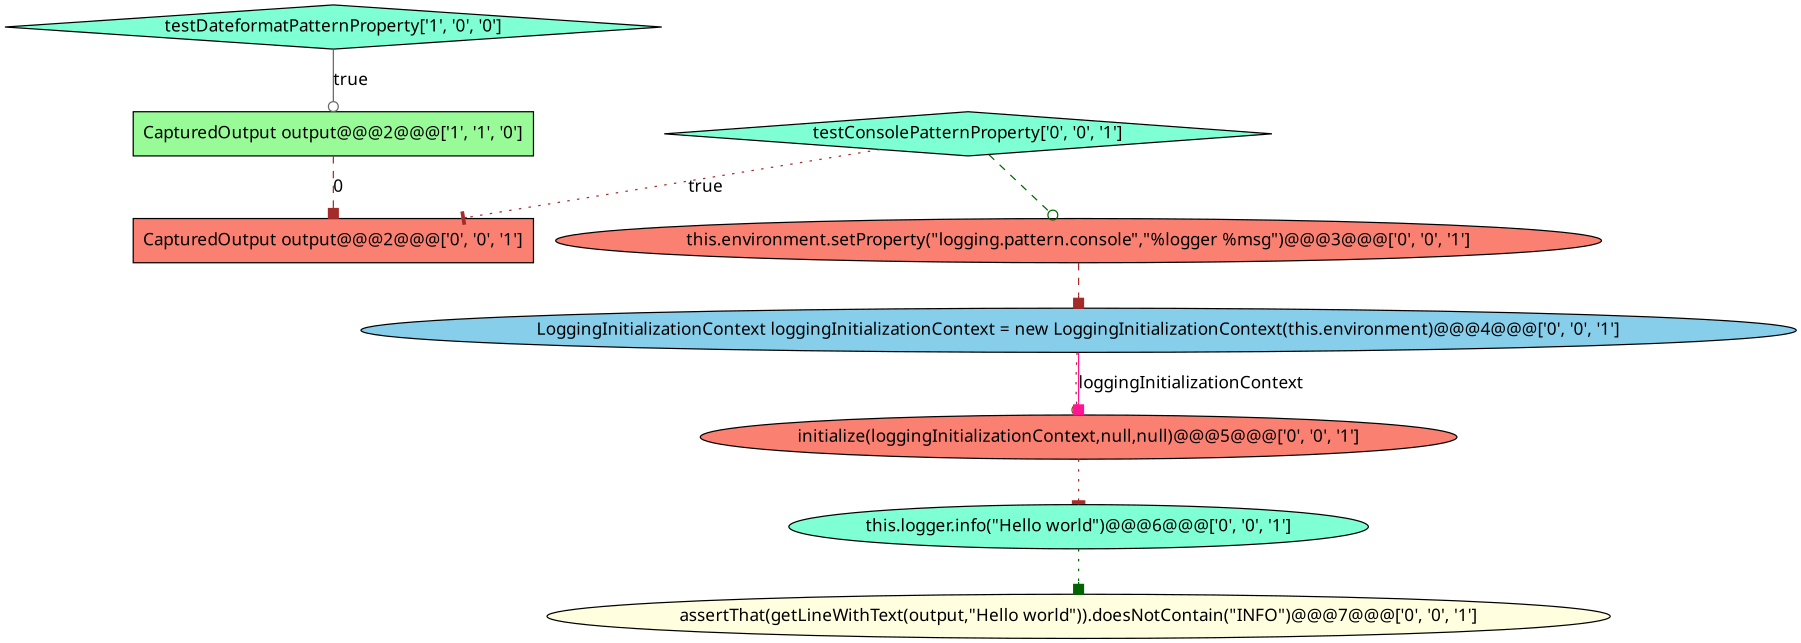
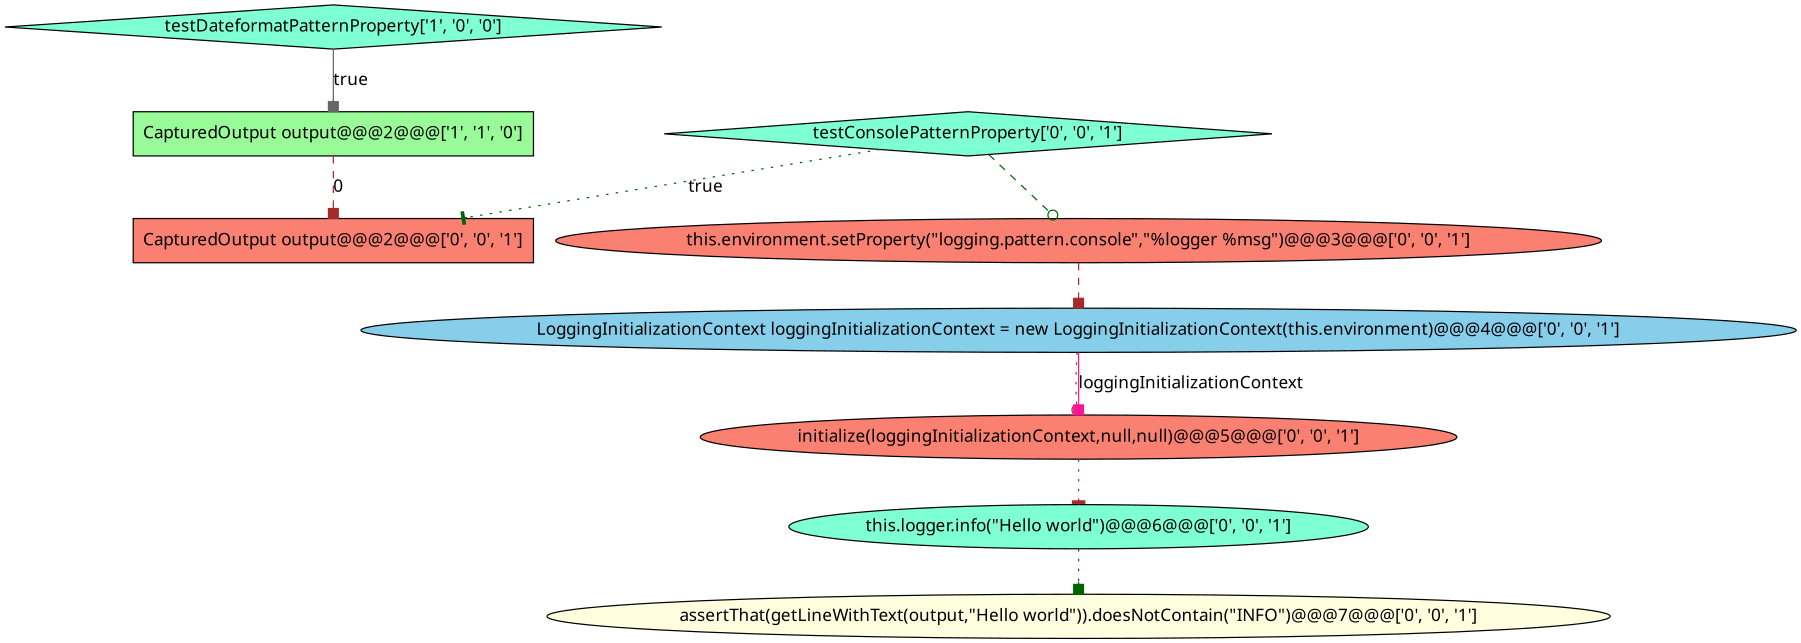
  digraph {
    fontname="Noto Sans"
    node [fillcolor=aquamarine fontname="Noto Sans" shape=ellipse style=filled]
    edge [arrowhead=box color=brown fontname="Noto Sans" style=dotted]
    n1 [label="testDateformatPatternProperty['1', '0', '0']" shape=diamond]
    n2 [fillcolor=palegreen label="CapturedOutput output@@@2@@@['1', '1', '0']" shape=box]
    n3 [fillcolor=salmon label="CapturedOutput output@@@2@@@['0', '0', '1']" shape=box]
    n4 [fillcolor=lightyellow label="assertThat(getLineWithText(output,\"Hello world\")).doesNotContain(\"INFO\")@@@7@@@['0', '0', '1']"]
    n5 [fillcolor=skyblue label="LoggingInitializationContext loggingInitializationContext = new LoggingInitializationContext(this.environment)@@@4@@@['0', '0', '1']"]
    n6 [fillcolor=salmon label="initialize(loggingInitializationContext,null,null)@@@5@@@['0', '0', '1']"]
    n7 [label="this.logger.info(\"Hello world\")@@@6@@@['0', '0', '1']"]
    n8 [fillcolor=salmon label="this.environment.setProperty(\"logging.pattern.console\",\"%logger %msg\")@@@3@@@['0', '0', '1']"]
    n9 [label="testConsolePatternProperty['0', '0', '1']" shape=diamond]
-   n1 -> n2 [arrowhead=odot color=gray40 label=true style=solid]
+   n1 -> n2 [color=gray40 label=true style=solid]
    n2 -> n3 [label=0 style=dashed]
    n5 -> n6 [arrowhead=odot]
    n5 -> n6 [color=deeppink label=loggingInitializationContext style=solid]
    n6 -> n7 [arrowhead=tee]
    n7 -> n4 [color=darkgreen]
    n8 -> n5 [style=dashed]
-   n9 -> n3 [arrowhead=tee label=true]
+   n9 -> n3 [arrowhead=tee color=darkgreen label=true]
    n9 -> n8 [arrowhead=odot color=darkgreen style=dashed]
  }
